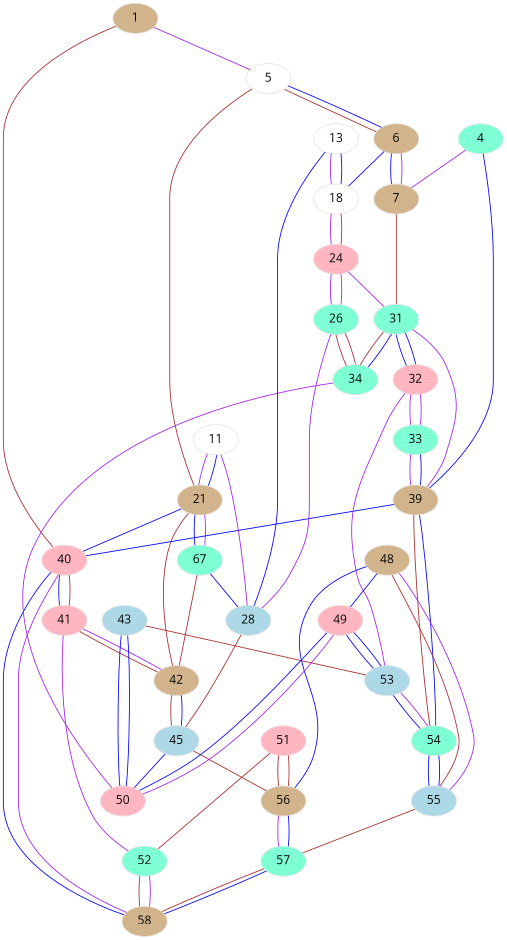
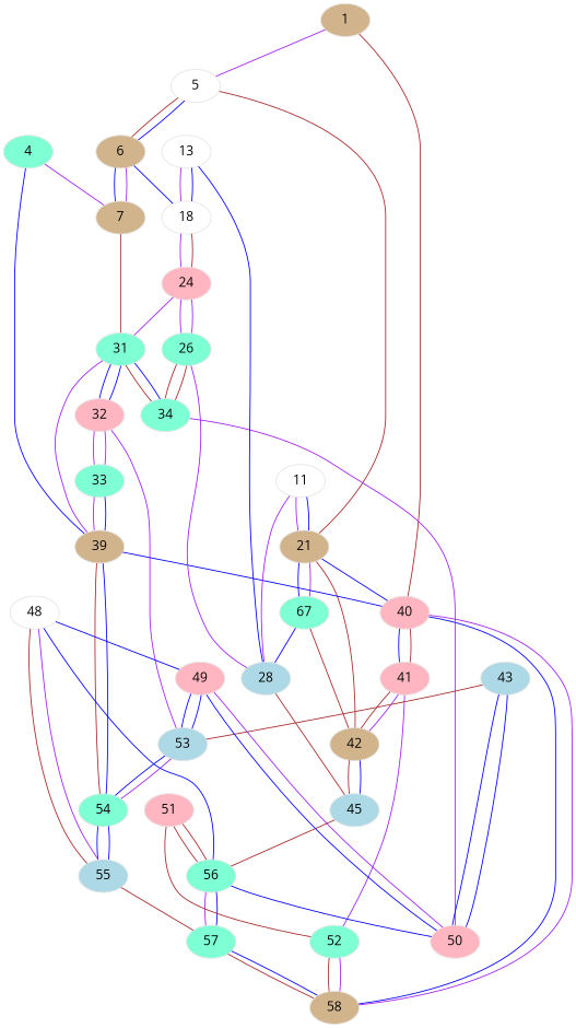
  graph {
    fontname="Open Sans"
    node [color=gray90 fillcolor=aquamarine fontname="Open Sans" style=filled]
    edge [color=blue fontname="Open Sans"]
    1 [fillcolor=tan]
    5 [fillcolor=white]
    40 [fillcolor=lightpink super="+2"]
    6 [fillcolor=tan]
    21 [fillcolor=tan super="+10"]
    41 [fillcolor=lightpink]
    58 [fillcolor=tan]
    7 [fillcolor=tan]
    4
    39 [fillcolor=tan super="+3+20"]
    31 [super="+23+19+15"]
    54
    18 [fillcolor=white super="+17+14"]
    n14 [label=67]
    42 [fillcolor=tan super="+29+30"]
    24 [fillcolor=lightpink super="+22"]
    34
    32 [fillcolor=lightpink]
    11 [fillcolor=white]
    28 [fillcolor=lightblue super="+25"]
    45 [fillcolor=lightblue super="+35+36"]
    13 [fillcolor=white]
    26
    50 [fillcolor=lightpink super="+37+38"]
-   56 [fillcolor=tan super="+47+46"]
+   56 [super="+47+46"]
    33
    53 [fillcolor=lightblue super="+44"]
    55 [fillcolor=lightblue]
    52
    43 [fillcolor=lightblue]
    57
-   48 [fillcolor=tan]
+   48 [fillcolor=white]
    49 [fillcolor=lightpink]
    51 [fillcolor=lightpink]
    1 -- 5 [color=purple]
    1 -- 40 [color=brown]
    5 -- 6 [color=brown]
    5 -- 6
    5 -- 21 [color=brown]
    40 -- 41
    40 -- 41 [color=brown]
    40 -- 58
    40 -- 58 [color=purple]
    6 -- 7
    6 -- 7 [color=purple]
    6 -- 18
    21 -- 40
    21 -- n14
    21 -- n14 [color=purple]
    21 -- 42 [color=brown]
    41 -- 42 [color=brown]
    41 -- 42 [color=purple]
    41 -- 52 [color=purple]
    7 -- 31 [color=brown]
    4 -- 7 [color=purple]
    4 -- 39
    39 -- 40 [weight=2]
    39 -- 54 [color=brown]
    39 -- 54
    31 -- 39 [color=purple]
    31 -- 34 [color=brown]
    31 -- 34
    31 -- 32
    31 -- 32
    54 -- 55
    54 -- 55
    18 -- 24 [color=purple weight=2]
    18 -- 24 [color=brown]
    n14 -- 42 [color=brown]
    n14 -- 28
    42 -- 45 [color=brown weight=2]
    42 -- 45
    24 -- 31 [color=purple weight=2]
    24 -- 26 [color=purple]
    24 -- 26 [color=purple]
    34 -- 50 [color=purple]
    32 -- 33 [color=purple]
    32 -- 33 [color=purple]
    32 -- 53 [color=purple]
    11 -- 21 [color=purple weight=2]
    11 -- 21
    11 -- 28 [color=purple]
    28 -- 45 [color=brown]
-   45 -- 50
+   56 -- 50
    45 -- 56 [color=brown]
    13 -- 18 [color=purple weight=2]
    13 -- 18
    13 -- 28
    26 -- 34 [color=brown]
    26 -- 34 [color=brown]
    26 -- 28 [color=purple]
    56 -- 57 [color=purple]
    56 -- 57
    33 -- 39 [color=purple weight=2]
    33 -- 39
    53 -- 54
    53 -- 54 [color=purple]
    55 -- 57 [color=brown]
    52 -- 58 [color=brown]
    52 -- 58 [color=purple]
    43 -- 50 [weight=2]
    43 -- 50
    43 -- 53 [color=brown]
    57 -- 58 [color=brown]
    57 -- 58
    48 -- 56
    48 -- 55 [color=brown]
    48 -- 55 [color=purple]
    48 -- 49
    49 -- 50
    49 -- 50 [color=purple]
    49 -- 53
    49 -- 53
    51 -- 56 [color=brown weight=2]
    51 -- 56 [color=brown]
    51 -- 52 [color=brown]
  }
